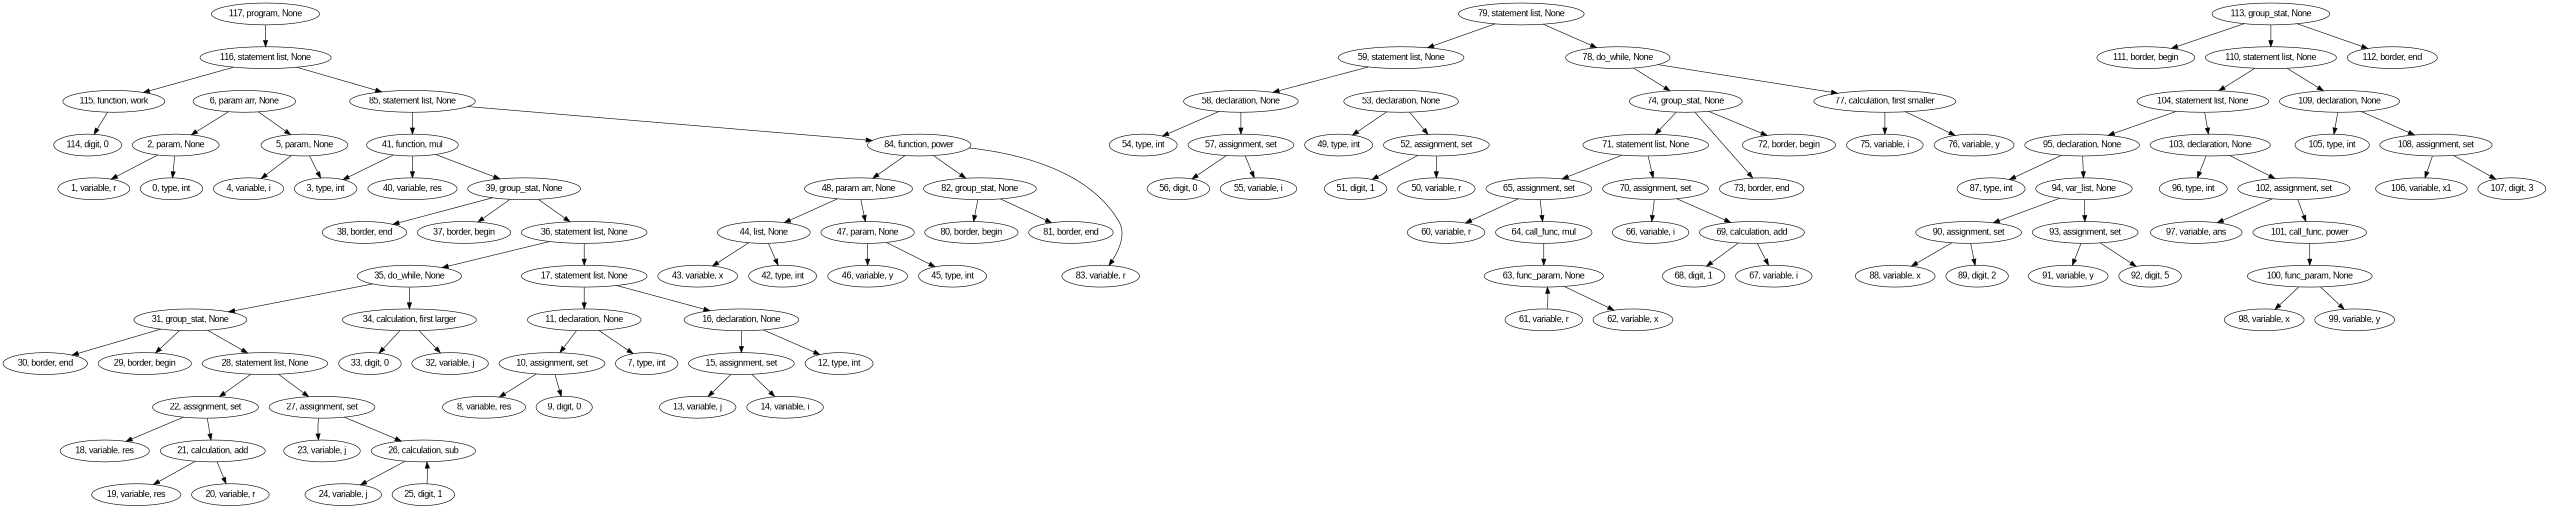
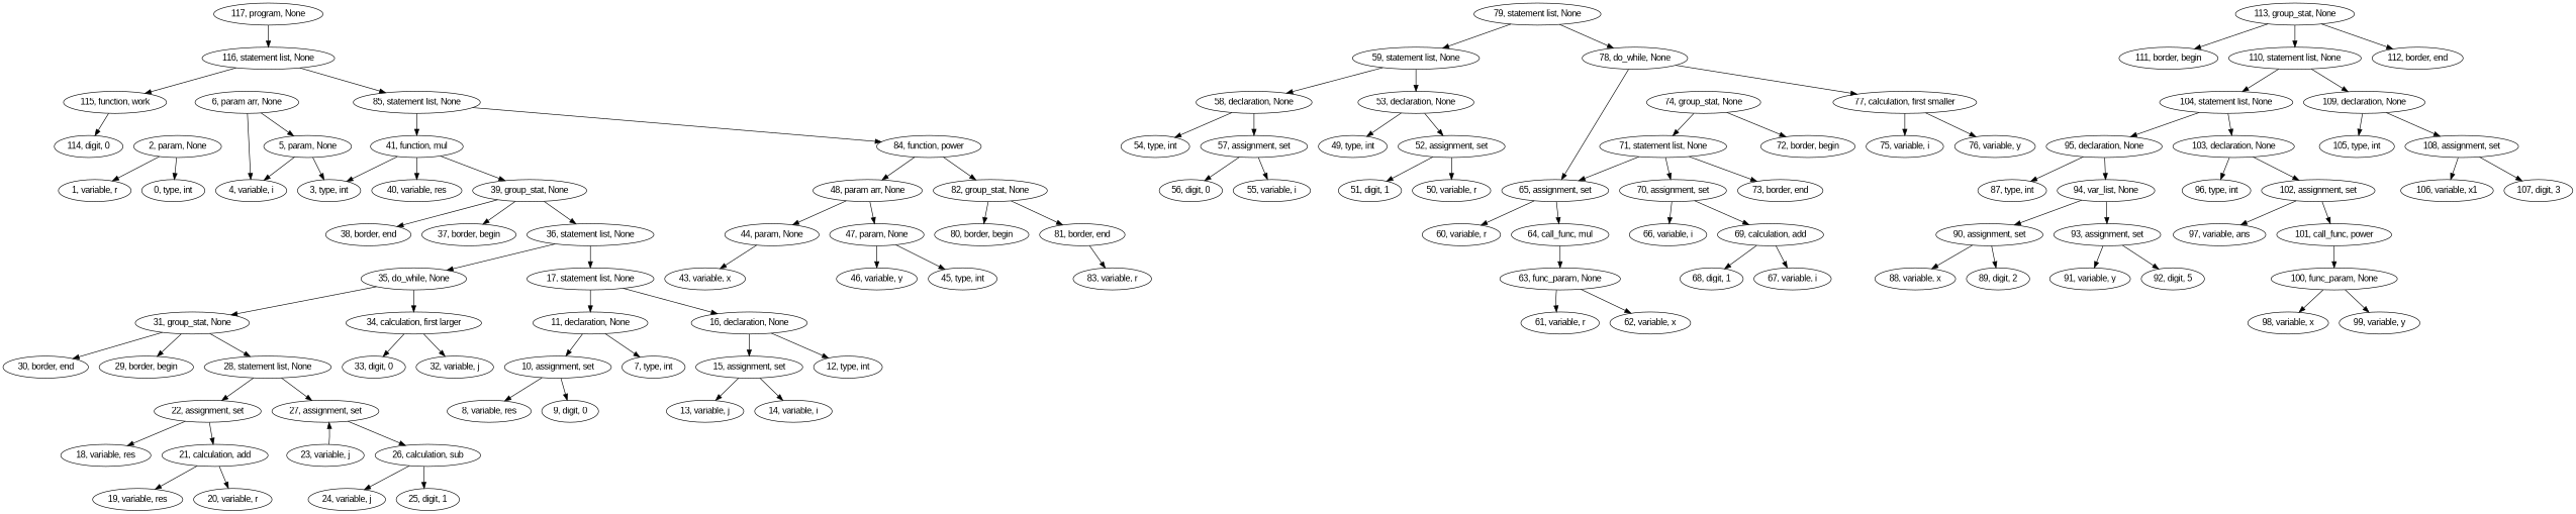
  digraph {
    fontname="Liberation Sans"
    node [fontname="Liberation Sans"]
    edge [fontname="Liberation Sans"]
    "117, program, None"
    "116, statement list, None"
    "85, statement list, None"
    "115, function, work"
    "41, function, mul"
    "84, function, power"
    "114, digit, 0"
    "39, group_stat, None"
    "40, variable, res"
    "3, type, int"
    "48, param arr, None"
    "82, group_stat, None"
    "83, variable, r"
    "6, param arr, None"
    "2, param, None"
    "5, param, None"
    "37, border, begin"
    "36, statement list, None"
    "38, border, end"
    "0, type, int"
    "1, variable, r"
    "4, variable, i"
    "17, statement list, None"
    "35, do_while, None"
    "11, declaration, None"
    "16, declaration, None"
    "31, group_stat, None"
    "34, calculation, first larger"
    "7, type, int"
    "10, assignment, set"
    "12, type, int"
    "15, assignment, set"
    "8, variable, res"
    "9, digit, 0"
    "13, variable, j"
    "14, variable, i"
    "29, border, begin"
    "28, statement list, None"
    "30, border, end"
    "32, variable, j"
    "33, digit, 0"
    "22, assignment, set"
    "27, assignment, set"
    "18, variable, res"
    "21, calculation, add"
    "23, variable, j"
    "26, calculation, sub"
    "19, variable, res"
    "20, variable, r"
    "24, variable, j"
    "25, digit, 1"
-   "44, param, None" [label="44, list, None"]
+   "44, param, None"
    "47, param, None"
    "80, border, begin"
    "81, border, end"
-   "42, type, int"
    "43, variable, x"
    "45, type, int"
    "46, variable, y"
    "79, statement list, None"
    "59, statement list, None"
    "78, do_while, None"
    "53, declaration, None"
    "58, declaration, None"
    "74, group_stat, None"
    "77, calculation, first smaller"
    "49, type, int"
    "52, assignment, set"
    "54, type, int"
    "57, assignment, set"
    "50, variable, r"
    "51, digit, 1"
    "55, variable, i"
    "56, digit, 0"
    "72, border, begin"
    "71, statement list, None"
    "73, border, end"
    "75, variable, i"
    "76, variable, y"
    "65, assignment, set"
    "70, assignment, set"
    "60, variable, r"
    "64, call_func, mul"
    "66, variable, i"
    "69, calculation, add"
    "63, func_param, None"
    "61, variable, r"
    "62, variable, x"
    "67, variable, i"
    "68, digit, 1"
    "113, group_stat, None"
    "111, border, begin"
    "110, statement list, None"
    "112, border, end"
    "104, statement list, None"
    "109, declaration, None"
    "95, declaration, None"
    "103, declaration, None"
    "105, type, int"
    "108, assignment, set"
    "87, type, int"
    "94, var_list, None"
    "96, type, int"
    "102, assignment, set"
    "90, assignment, set"
    "93, assignment, set"
    "88, variable, x"
    "89, digit, 2"
    "91, variable, y"
    "92, digit, 5"
    "97, variable, ans"
    "101, call_func, power"
    "100, func_param, None"
    "98, variable, x"
    "99, variable, y"
    "106, variable, x1"
    "107, digit, 3"
    "117, program, None" -> "116, statement list, None"
    "116, statement list, None" -> "85, statement list, None"
    "116, statement list, None" -> "115, function, work"
    "85, statement list, None" -> "41, function, mul"
    "85, statement list, None" -> "84, function, power"
    "115, function, work" -> "114, digit, 0"
    "41, function, mul" -> "39, group_stat, None"
    "41, function, mul" -> "40, variable, res"
    "41, function, mul" -> "3, type, int"
    "84, function, power" -> "48, param arr, None"
    "84, function, power" -> "82, group_stat, None"
-   "84, function, power" -> "83, variable, r"
+   "81, border, end" -> "83, variable, r"
    "39, group_stat, None" -> "37, border, begin"
    "39, group_stat, None" -> "36, statement list, None"
    "39, group_stat, None" -> "38, border, end"
    "48, param arr, None" -> "44, param, None"
    "48, param arr, None" -> "47, param, None"
    "82, group_stat, None" -> "80, border, begin"
    "82, group_stat, None" -> "81, border, end"
-   "6, param arr, None" -> "2, param, None"
+   "6, param arr, None" -> "4, variable, i"
    "6, param arr, None" -> "5, param, None"
    "2, param, None" -> "0, type, int"
    "2, param, None" -> "1, variable, r"
    "5, param, None" -> "3, type, int"
    "5, param, None" -> "4, variable, i"
    "36, statement list, None" -> "17, statement list, None"
    "36, statement list, None" -> "35, do_while, None"
    "17, statement list, None" -> "11, declaration, None"
    "17, statement list, None" -> "16, declaration, None"
    "35, do_while, None" -> "31, group_stat, None"
    "35, do_while, None" -> "34, calculation, first larger"
    "11, declaration, None" -> "7, type, int"
    "11, declaration, None" -> "10, assignment, set"
    "16, declaration, None" -> "12, type, int"
    "16, declaration, None" -> "15, assignment, set"
    "31, group_stat, None" -> "29, border, begin"
    "31, group_stat, None" -> "28, statement list, None"
    "31, group_stat, None" -> "30, border, end"
    "34, calculation, first larger" -> "32, variable, j"
    "34, calculation, first larger" -> "33, digit, 0"
    "10, assignment, set" -> "8, variable, res"
    "10, assignment, set" -> "9, digit, 0"
    "15, assignment, set" -> "13, variable, j"
    "15, assignment, set" -> "14, variable, i"
    "28, statement list, None" -> "22, assignment, set"
    "28, statement list, None" -> "27, assignment, set"
    "22, assignment, set" -> "18, variable, res"
    "22, assignment, set" -> "21, calculation, add"
-   "27, assignment, set" -> "23, variable, j"
+   "23, variable, j" -> "27, assignment, set"
    "27, assignment, set" -> "26, calculation, sub"
    "21, calculation, add" -> "19, variable, res"
    "21, calculation, add" -> "20, variable, r"
    "26, calculation, sub" -> "24, variable, j"
-   "25, digit, 1" -> "26, calculation, sub"
-   "44, param, None" -> "42, type, int"
+   "26, calculation, sub" -> "25, digit, 1"
    "44, param, None" -> "43, variable, x"
    "47, param, None" -> "45, type, int"
    "47, param, None" -> "46, variable, y"
    "79, statement list, None" -> "59, statement list, None"
    "79, statement list, None" -> "78, do_while, None"
+   "59, statement list, None" -> "53, declaration, None"
    "59, statement list, None" -> "58, declaration, None"
-   "78, do_while, None" -> "74, group_stat, None"
+   "78, do_while, None" -> "65, assignment, set"
    "78, do_while, None" -> "77, calculation, first smaller"
    "53, declaration, None" -> "49, type, int"
    "53, declaration, None" -> "52, assignment, set"
    "58, declaration, None" -> "54, type, int"
    "58, declaration, None" -> "57, assignment, set"
    "74, group_stat, None" -> "72, border, begin"
    "74, group_stat, None" -> "71, statement list, None"
-   "74, group_stat, None" -> "73, border, end"
+   "71, statement list, None" -> "73, border, end"
    "77, calculation, first smaller" -> "75, variable, i"
    "77, calculation, first smaller" -> "76, variable, y"
    "52, assignment, set" -> "50, variable, r"
    "52, assignment, set" -> "51, digit, 1"
    "57, assignment, set" -> "55, variable, i"
    "57, assignment, set" -> "56, digit, 0"
    "71, statement list, None" -> "65, assignment, set"
    "71, statement list, None" -> "70, assignment, set"
    "65, assignment, set" -> "60, variable, r"
    "65, assignment, set" -> "64, call_func, mul"
    "70, assignment, set" -> "66, variable, i"
    "70, assignment, set" -> "69, calculation, add"
    "64, call_func, mul" -> "63, func_param, None"
    "69, calculation, add" -> "67, variable, i"
    "69, calculation, add" -> "68, digit, 1"
-   "61, variable, r" -> "63, func_param, None"
+   "63, func_param, None" -> "61, variable, r"
    "63, func_param, None" -> "62, variable, x"
    "113, group_stat, None" -> "111, border, begin"
    "113, group_stat, None" -> "110, statement list, None"
    "113, group_stat, None" -> "112, border, end"
    "110, statement list, None" -> "104, statement list, None"
    "110, statement list, None" -> "109, declaration, None"
    "104, statement list, None" -> "95, declaration, None"
    "104, statement list, None" -> "103, declaration, None"
    "109, declaration, None" -> "105, type, int"
    "109, declaration, None" -> "108, assignment, set"
    "95, declaration, None" -> "87, type, int"
    "95, declaration, None" -> "94, var_list, None"
    "103, declaration, None" -> "96, type, int"
    "103, declaration, None" -> "102, assignment, set"
    "108, assignment, set" -> "106, variable, x1"
    "108, assignment, set" -> "107, digit, 3"
    "94, var_list, None" -> "90, assignment, set"
    "94, var_list, None" -> "93, assignment, set"
    "102, assignment, set" -> "97, variable, ans"
    "102, assignment, set" -> "101, call_func, power"
    "90, assignment, set" -> "88, variable, x"
    "90, assignment, set" -> "89, digit, 2"
    "93, assignment, set" -> "91, variable, y"
    "93, assignment, set" -> "92, digit, 5"
    "101, call_func, power" -> "100, func_param, None"
    "100, func_param, None" -> "98, variable, x"
    "100, func_param, None" -> "99, variable, y"
  }
